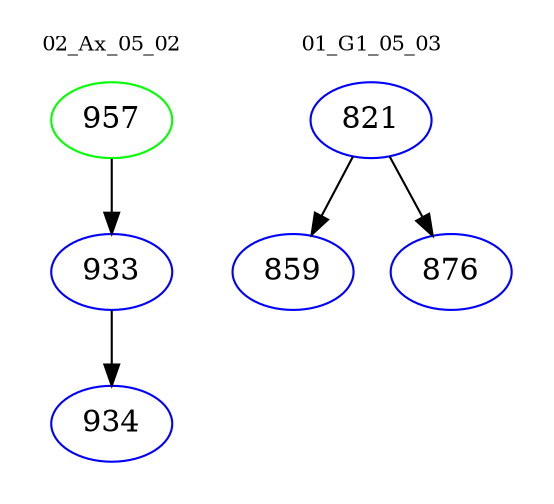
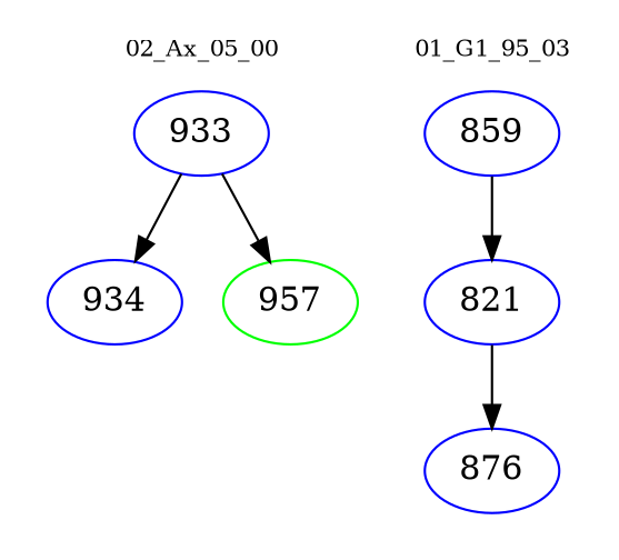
  digraph {
    fontname="DejaVu Serif"
    node [color=blue fontname="DejaVu Serif"]
    edge [color=black fontname="DejaVu Serif"]
    n1 [label=933]
    n2 [label=934]
    n3 [color=green label=957]
    n4 [label=859]
    n5 [label=821]
    n6 [label=876]
    subgraph cluster_1 {
      color=white
      fontsize=10
-     label="02_Ax_05_02"
+     label="02_Ax_05_00"
      n1
      n2
      n3
    }
    subgraph cluster_2 {
      color=white
      fontsize=10
-     label="01_G1_05_03"
+     label="01_G1_95_03"
      n4
      n5
      n6
    }
    n1 -> n2
-   n3 -> n1
-   n5 -> n4
+   n1 -> n3
+   n4 -> n5
    n5 -> n6
  }
